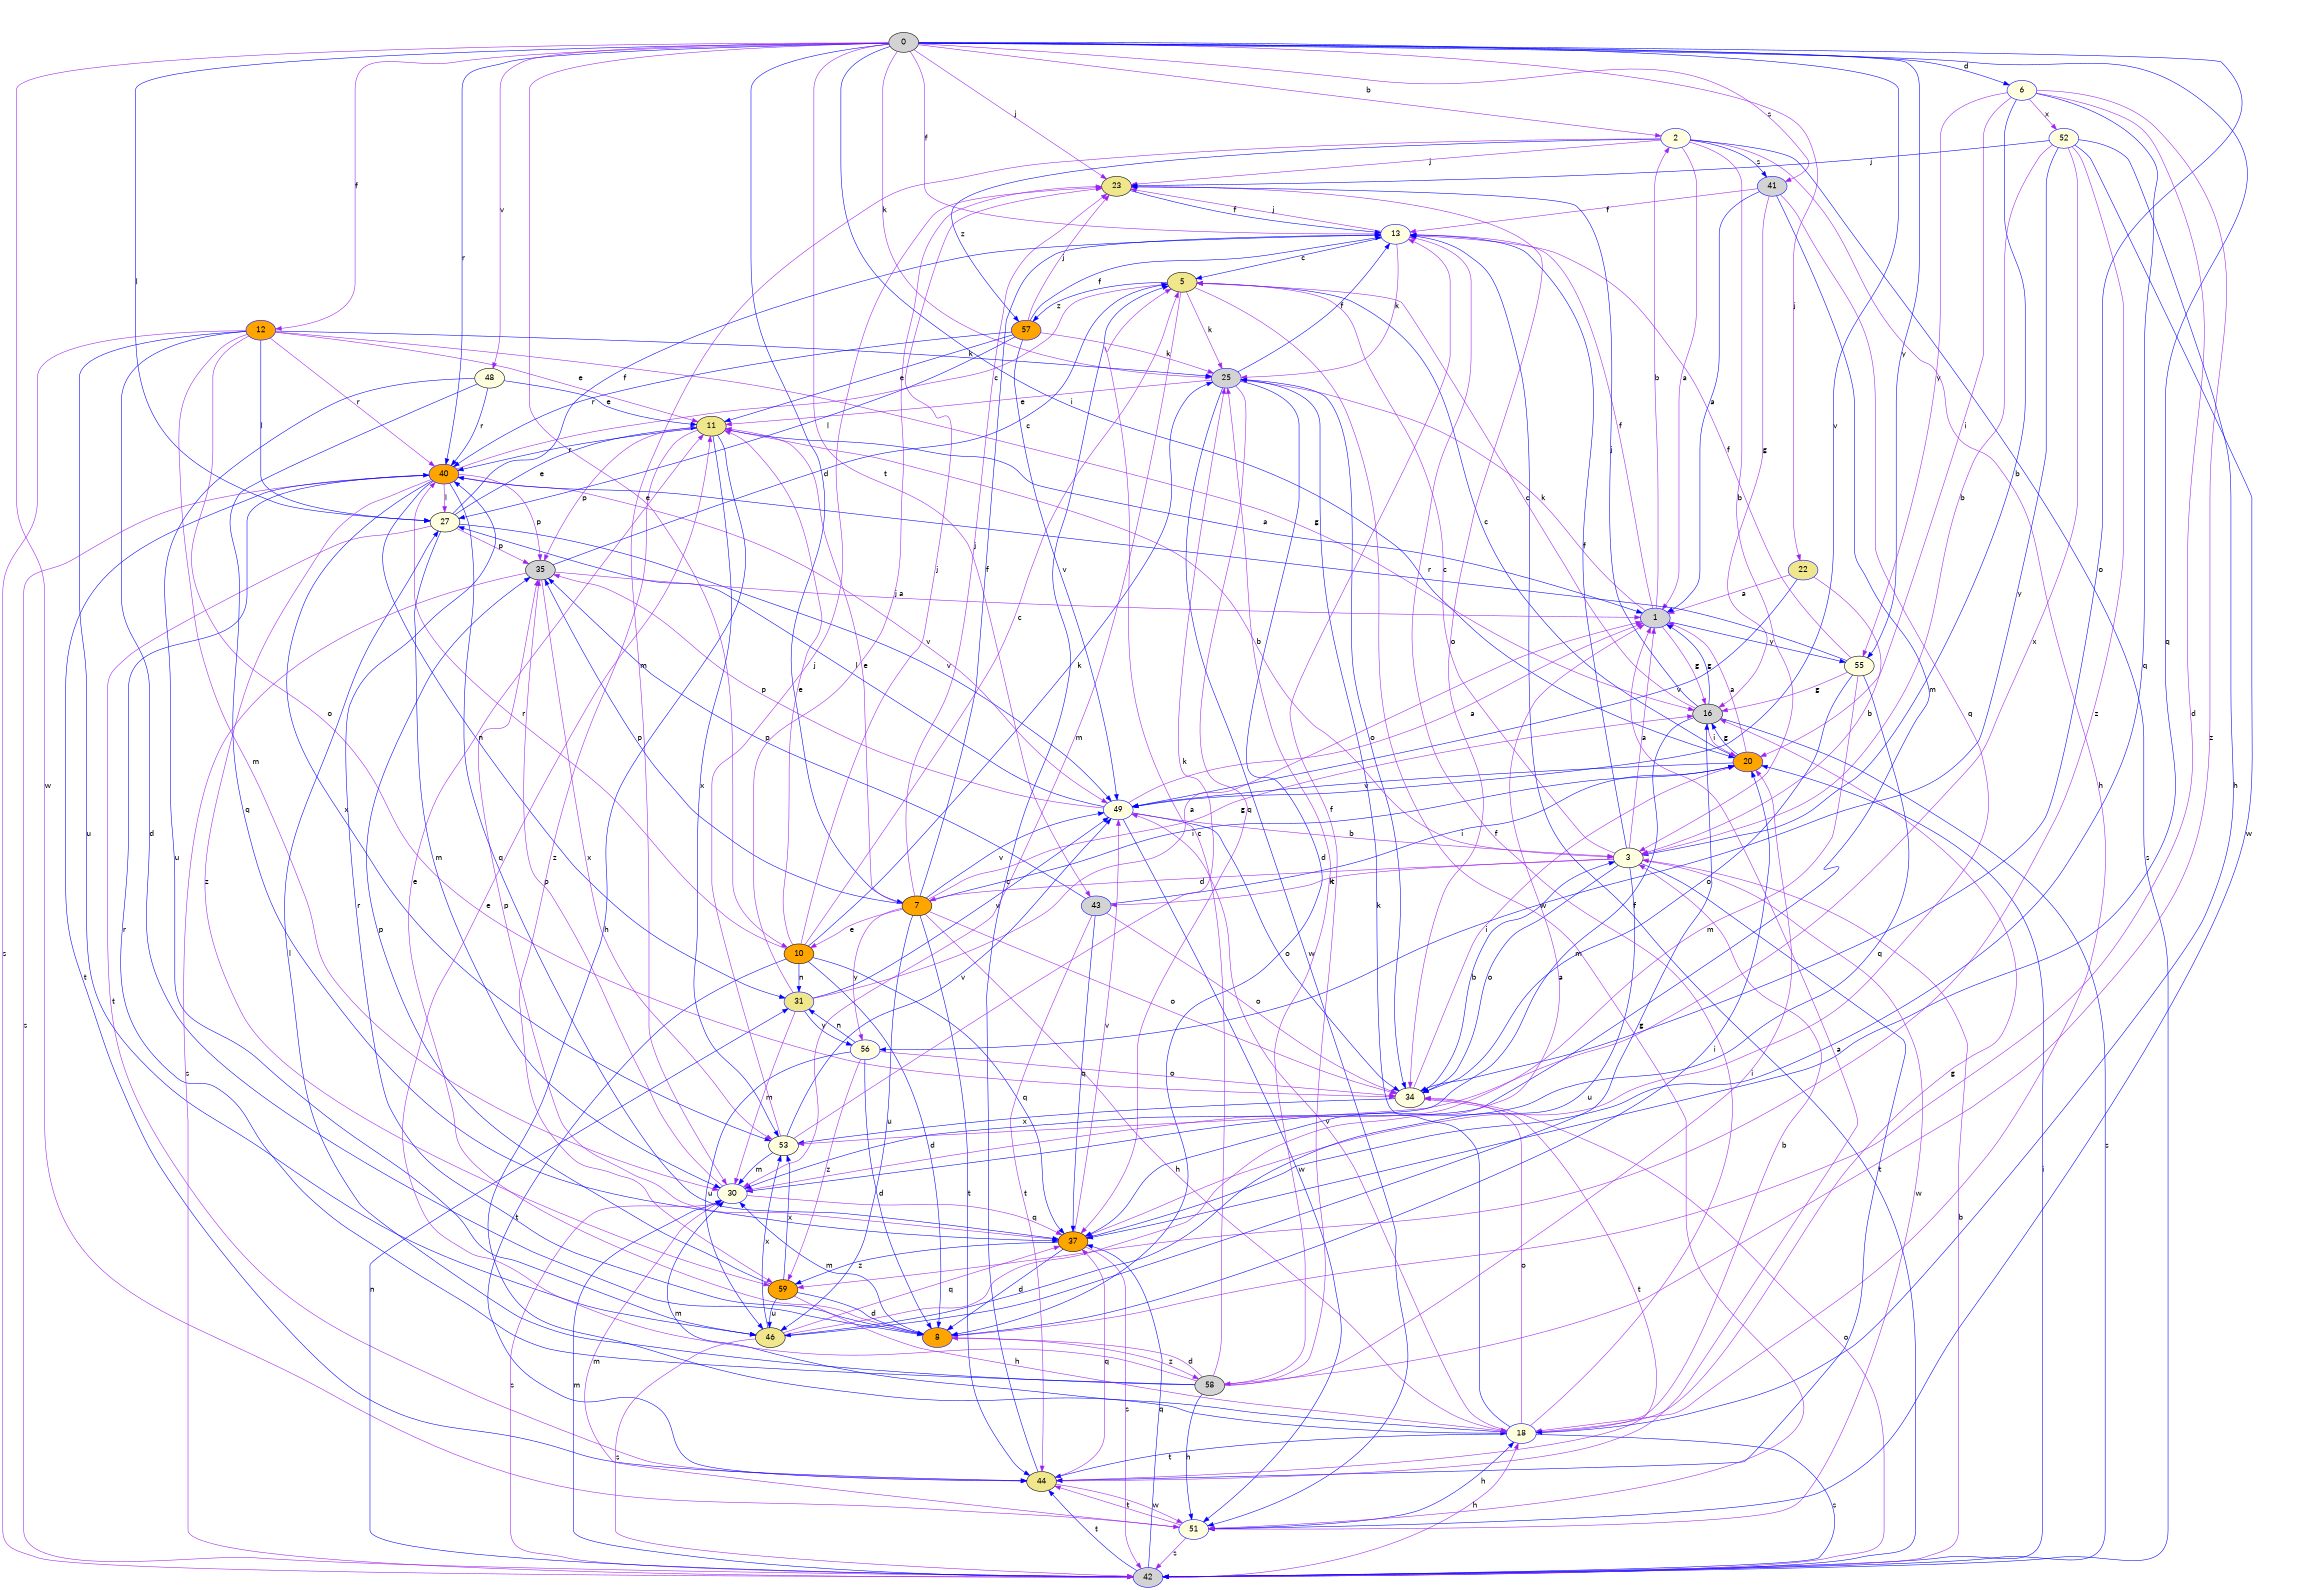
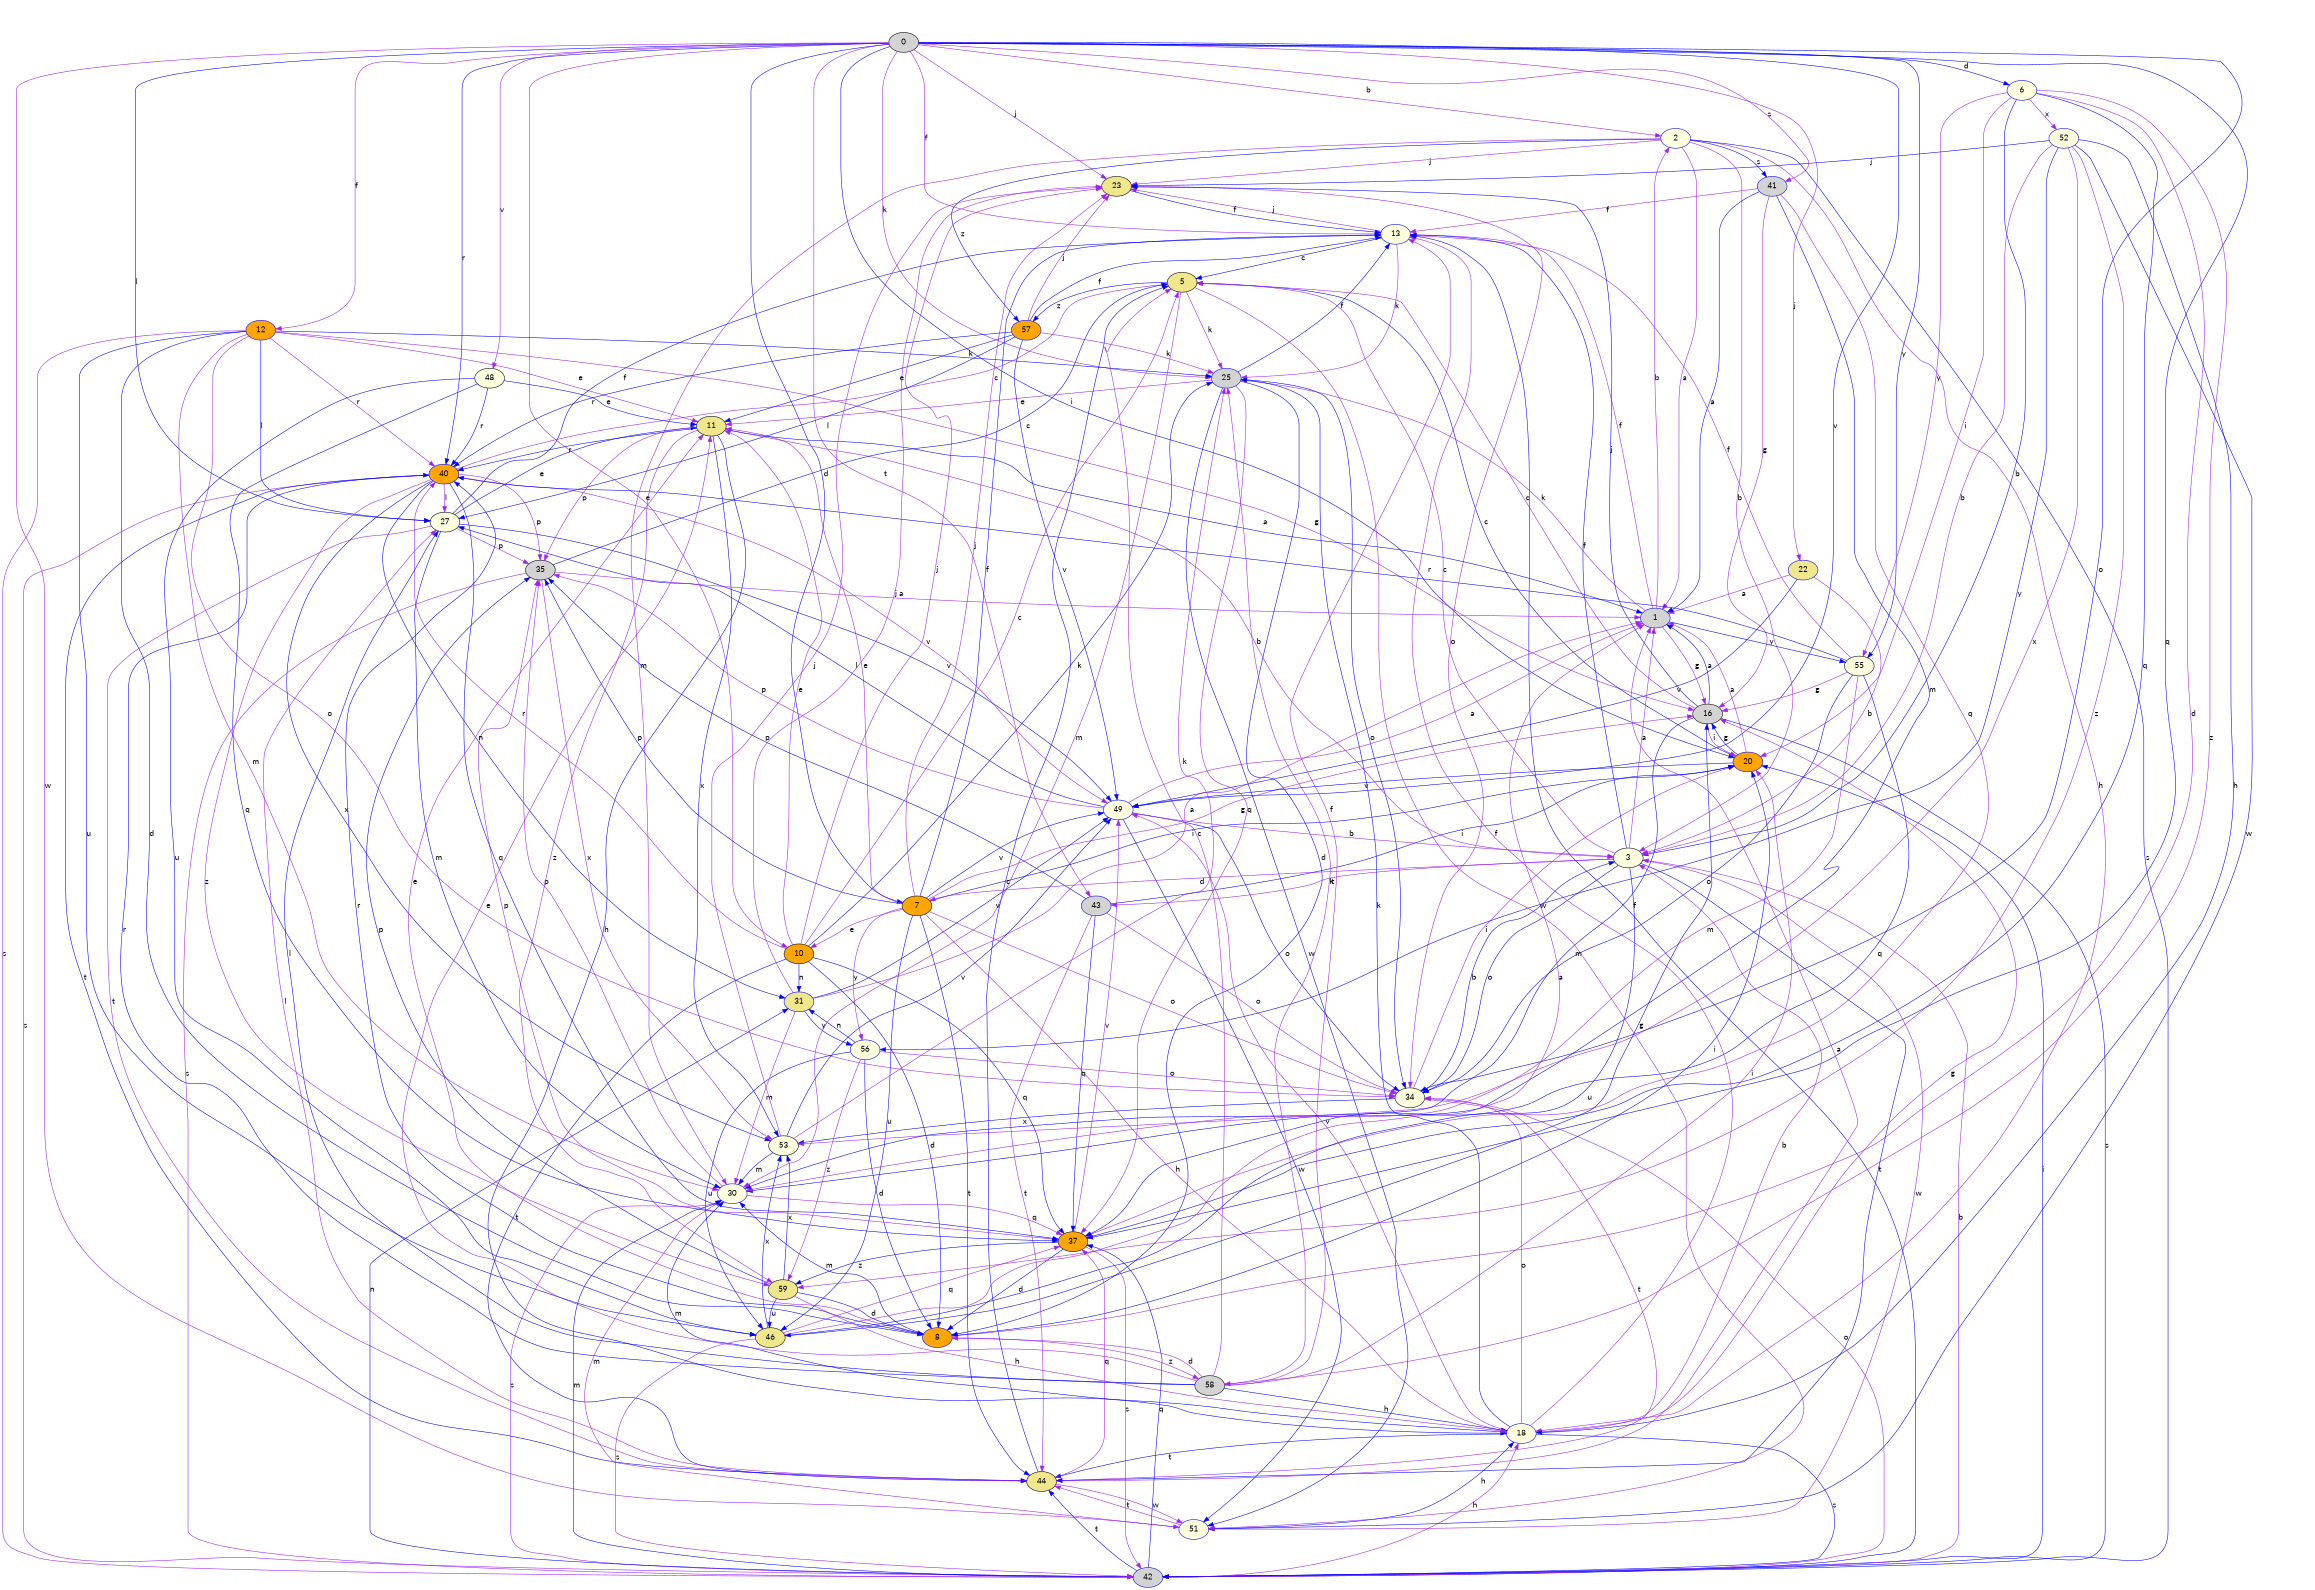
  strict digraph {
    fontname=Lato
    node [color=blue fillcolor=lightyellow fontname=Lato style=filled]
    edge [color=purple fontname=Lato]
    0 [color=black fillcolor=lightgrey]
    2
    6
    7 [color=black fillcolor=orange]
    10 [color=black fillcolor=orange]
    12 [fillcolor=orange]
    13
    20 [fillcolor=orange]
    22 [fillcolor=khaki]
    23 [color=black fillcolor=khaki]
    25 [fillcolor=lightgrey]
    27 [color=black]
    34 [color=black]
    37 [color=black fillcolor=orange]
    40 [fillcolor=orange]
    41 [fillcolor=lightgrey]
    43 [fillcolor=lightgrey]
    48 [color=black]
    49
    51
    55 [color=black]
    1 [fillcolor=lightgrey]
    3 [color=black]
    18
    30
    42 [fillcolor=lightgrey]
    57 [fillcolor=orange]
    8 [fillcolor=orange]
    52
    58 [color=black fillcolor=lightgrey]
    16 [color=black fillcolor=lightgrey]
    44 [color=black fillcolor=khaki]
    46 [color=black fillcolor=khaki]
    11 [color=black fillcolor=khaki]
    35 [color=black fillcolor=lightgrey]
    56
    5 [color=black fillcolor=khaki]
    31 [fillcolor=khaki]
    53 [color=black]
-   59 [color=black fillcolor=orange]
+   59 [color=black fillcolor=khaki]
    0 -> 2 [label=b]
    0 -> 6 [color=blue label=d]
    0 -> 7 [color=blue label=d]
    0 -> 10 [label=e]
    0 -> 12 [label=f]
    0 -> 13 [label=f]
    0 -> 20 [color=blue label=i]
    0 -> 22 [label=j]
    0 -> 23 [label=j]
    0 -> 25 [label=k]
    0 -> 27 [color=blue label=l]
    0 -> 34 [color=blue label=o]
    0 -> 37 [color=blue label=q]
    0 -> 40 [color=blue label=r]
    0 -> 41 [label=s]
    0 -> 43 [label=t]
    0 -> 48 [label=v]
    0 -> 49 [color=blue label=v]
    0 -> 51 [label=w]
    0 -> 55 [color=blue label=y]
    2 -> 23 [label=j]
    2 -> 41 [color=blue label=s]
    2 -> 1 [label=a]
    2 -> 3 [label=b]
    2 -> 18 [label=h]
    2 -> 30 [label=m]
    2 -> 42 [color=blue label=s]
    2 -> 57 [color=blue label=z]
    6 -> 20 [label=i]
    6 -> 37 [color=blue label=q]
    6 -> 55 [label=y]
    6 -> 3 [color=blue label=b]
    6 -> 8 [label=d]
    6 -> 52 [label=x]
    6 -> 58 [label=z]
    7 -> 10 [label=e]
    7 -> 13 [color=blue label=f]
    7 -> 20 [color=blue label=i]
    7 -> 23 [label=j]
    7 -> 34 [label=o]
    7 -> 49 [color=blue label=v]
    7 -> 18 [label=h]
    7 -> 16 [label=g]
    7 -> 44 [color=blue label=t]
    7 -> 46 [color=blue label=u]
    7 -> 11 [label=e]
    7 -> 35 [color=blue label=p]
    7 -> 56 [label=y]
    10 -> 23 [label=j]
    10 -> 25 [color=blue label=k]
    10 -> 37 [color=blue label=q]
    10 -> 40 [label=r]
    10 -> 8 [color=blue label=d]
    10 -> 44 [color=blue label=t]
    10 -> 11 [label=e]
    10 -> 5 [label=c]
    10 -> 31 [color=blue label=n]
    12 -> 25 [color=blue label=k]
    12 -> 27 [color=blue label=l]
    12 -> 34 [label=o]
    12 -> 40 [label=r]
    12 -> 30 [label=m]
    12 -> 42 [label=s]
    12 -> 8 [color=blue label=d]
    12 -> 16 [label=g]
    12 -> 46 [color=blue label=u]
    12 -> 11 [label=e]
    13 -> 23 [label=j]
    13 -> 25 [label=k]
    13 -> 5 [color=blue label=c]
    20 -> 49 [color=blue label=v]
    20 -> 1 [label=a]
    20 -> 16 [color=blue label=g]
    20 -> 5 [color=blue label=c]
    22 -> 49 [color=blue label=v]
    22 -> 1 [label=a]
    22 -> 3 [label=b]
    23 -> 13 [color=blue label=f]
    23 -> 34 [label=o]
    25 -> 13 [color=blue label=f]
    25 -> 34 [color=blue label=o]
    25 -> 37 [label=q]
    25 -> 51 [color=blue label=w]
    25 -> 8 [color=blue label=d]
    25 -> 11 [label=e]
    27 -> 13 [color=blue label=f]
    27 -> 49 [color=blue label=v]
    27 -> 30 [color=blue label=m]
    27 -> 44 [label=t]
    27 -> 11 [color=blue label=e]
    27 -> 35 [label=p]
    34 -> 20 [label=i]
    34 -> 3 [color=blue label=b]
    34 -> 44 [label=t]
    34 -> 53 [color=blue label=x]
    37 -> 49 [label=v]
    37 -> 42 [label=s]
    37 -> 8 [color=blue label=d]
    37 -> 35 [label=p]
    37 -> 59 [color=blue label=z]
    40 -> 27 [label=l]
    40 -> 37 [color=blue label=q]
    40 -> 49 [label=v]
    40 -> 42 [label=s]
    40 -> 44 [color=blue label=t]
    40 -> 35 [label=p]
    40 -> 5 [label=c]
    40 -> 31 [color=blue label=n]
    40 -> 53 [color=blue label=x]
    40 -> 59 [label=z]
    41 -> 13 [label=f]
    41 -> 37 [label=q]
    41 -> 1 [color=blue label=a]
    41 -> 30 [color=blue label=m]
    41 -> 16 [label=g]
    43 -> 20 [color=blue label=i]
    43 -> 34 [label=o]
    43 -> 37 [color=blue label=q]
    43 -> 44 [label=t]
    43 -> 35 [color=blue label=p]
    48 -> 37 [color=blue label=q]
    48 -> 40 [color=blue label=r]
    48 -> 46 [color=blue label=u]
    48 -> 11 [color=blue label=e]
    49 -> 27 [color=blue label=l]
    49 -> 34 [color=blue label=o]
    49 -> 51 [color=blue label=w]
    49 -> 1 [label=a]
    49 -> 3 [label=b]
    49 -> 35 [label=p]
    51 -> 18 [color=blue label=h]
    51 -> 30 [label=m]
-   51 -> 42 [label=s]
    51 -> 44 [label=t]
    55 -> 13 [label=f]
    55 -> 34 [color=blue label=o]
    55 -> 37 [color=blue label=q]
    55 -> 40 [color=blue label=r]
    55 -> 30 [label=m]
    55 -> 16 [label=g]
    1 -> 2 [label=b]
    1 -> 13 [label=f]
    1 -> 25 [label=k]
    1 -> 55 [color=blue label=y]
    1 -> 16 [label=g]
    3 -> 7 [label=d]
    3 -> 13 [color=blue label=f]
    3 -> 34 [color=blue label=o]
    3 -> 43 [label=t]
    3 -> 51 [label=w]
    3 -> 1 [label=a]
    3 -> 44 [color=blue label=t]
    3 -> 46 [color=blue label=u]
    3 -> 5 [label=c]
    18 -> 13 [label=f]
    18 -> 25 [color=blue label=k]
    18 -> 34 [label=o]
    18 -> 49 [label=v]
    18 -> 3 [label=b]
    18 -> 30 [color=blue label=m]
    18 -> 42 [color=blue label=s]
    18 -> 16 [label=g]
    18 -> 44 [color=blue label=t]
    30 -> 37 [label=q]
    30 -> 42 [label=s]
    30 -> 35 [label=p]
    42 -> 13 [color=blue label=f]
    42 -> 20 [color=blue label=i]
    42 -> 34 [label=o]
    42 -> 37 [color=blue label=q]
    42 -> 3 [label=b]
    42 -> 18 [label=h]
    42 -> 30 [color=blue label=m]
    42 -> 44 [color=blue label=t]
    42 -> 31 [color=blue label=n]
    57 -> 13 [color=blue label=f]
    57 -> 23 [label=j]
    57 -> 25 [label=k]
    57 -> 27 [color=blue label=l]
    57 -> 40 [color=blue label=r]
    57 -> 49 [color=blue label=v]
    57 -> 11 [color=blue label=e]
    8 -> 20 [color=blue label=i]
    8 -> 40 [color=blue label=r]
    8 -> 30 [color=blue label=m]
    8 -> 58 [label=z]
    8 -> 11 [label=e]
    52 -> 23 [color=blue label=j]
    52 -> 51 [color=blue label=w]
    52 -> 3 [label=b]
    52 -> 18 [color=blue label=h]
    52 -> 56 [color=blue label=y]
    52 -> 53 [label=x]
    52 -> 59 [label=z]
    58 -> 13 [label=f]
    58 -> 20 [label=i]
    58 -> 25 [label=k]
    58 -> 27 [color=blue label=l]
    58 -> 40 [color=blue label=r]
-   58 -> 51 [color=blue label=h]
+   58 -> 18 [color=blue label=h]
    58 -> 8 [label=d]
    58 -> 11 [label=e]
    58 -> 5 [label=c]
    16 -> 20 [label=i]
    16 -> 23 [color=blue label=j]
-   16 -> 1 [color=blue label=g]
+   16 -> 1 [color=blue label=a]
    16 -> 30 [color=blue label=m]
    16 -> 42 [color=blue label=s]
    16 -> 5 [label=c]
+   44 -> 27 [label=l]
    44 -> 37 [label=q]
    44 -> 51 [label=w]
    44 -> 1 [label=a]
    44 -> 5 [color=blue label=c]
    46 -> 37 [label=q]
    46 -> 1 [label=a]
    46 -> 42 [label=s]
    46 -> 16 [color=blue label=g]
    46 -> 53 [color=blue label=x]
    11 -> 40 [color=blue label=r]
    11 -> 1 [color=blue label=a]
    11 -> 3 [label=b]
    11 -> 18 [color=blue label=h]
    11 -> 35 [label=p]
    11 -> 53 [color=blue label=x]
    11 -> 59 [label=z]
    35 -> 1 [label=a]
    35 -> 42 [label=s]
    35 -> 5 [color=blue label=c]
    35 -> 53 [label=x]
    56 -> 34 [label=o]
    56 -> 8 [color=blue label=d]
    56 -> 46 [color=blue label=u]
    56 -> 31 [color=blue label=n]
    56 -> 59 [label=z]
    5 -> 25 [label=k]
    5 -> 51 [label=w]
    5 -> 30 [label=m]
    5 -> 57 [color=blue label=z]
    31 -> 23 [label=j]
    31 -> 49 [color=blue label=v]
    31 -> 1 [label=a]
    31 -> 30 [label=m]
    31 -> 56 [color=blue label=y]
    53 -> 23 [label=j]
    53 -> 25 [label=k]
    53 -> 49 [color=blue label=v]
    53 -> 30 [color=blue label=m]
    59 -> 18 [label=h]
    59 -> 8 [color=blue label=d]
    59 -> 46 [color=blue label=u]
    59 -> 35 [color=blue label=p]
    59 -> 53 [color=blue label=x]
  }
